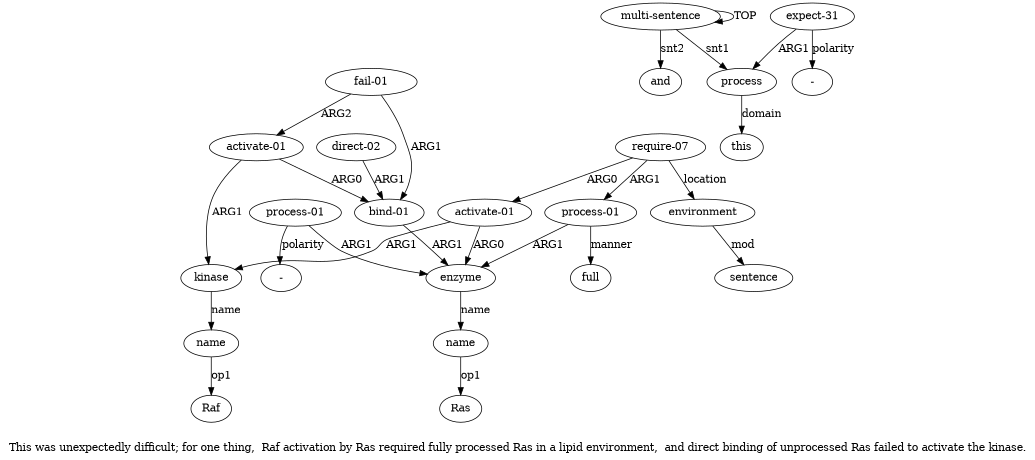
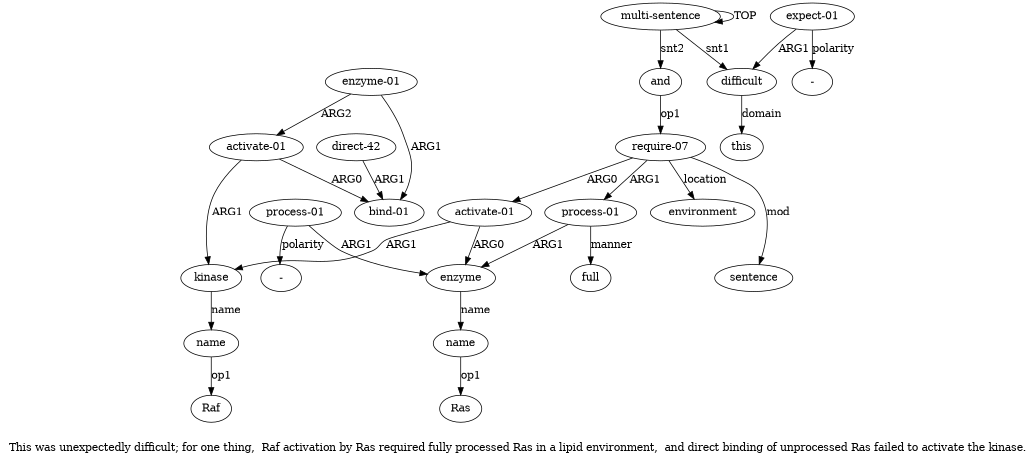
  digraph {
    label="This was unexpectedly difficult; for one thing,  Raf activation by Ras required fully processed Ras in a lipid environment,  and direct binding of unprocessed Ras failed to activate the kinase."
    node [color=black gold_ind=-1 gold_label="-" test_ind=-1 test_label="-"]
    edge [color=black gold_label=ARG1 test_label=ARG1]
    n1 [label="-"]
    n2 [gold_label=Ras label=Ras test_label=Ras]
    n3 [label="-"]
    n4 [gold_label=Raf label=Raf test_label=Raf]
    n5 [gold_ind=15 gold_label=enzyme label=enzyme test_ind=15 test_label=enzyme]
    n6 [gold_ind=16 gold_label=name label=name test_ind=16 test_label=name]
    n7 [gold_ind=14 gold_label="bind-01" label="bind-01" test_ind=14 test_label="bind-01"]
    n8 [gold_ind=17 gold_label="process-01" label="process-01" test_ind=17 test_label="process-01"]
    n9 [gold_ind=11 gold_label=environment label=environment test_ind=11 test_label=environment]
    n10 [gold_ind=12 gold_label=lipid label=sentence test_ind=12 test_label=lipid]
    n11 [gold_ind=10 gold_label=full label=full test_ind=10 test_label=full]
-   n12 [gold_ind=13 gold_label="fail-01" label="fail-01" test_ind=13 test_label="fail-01"]
+   n12 [gold_ind=13 gold_label="fail-01" label="enzyme-01" test_ind=13 test_label="fail-01"]
    n13 [gold_ind=19 gold_label="activate-01" label="activate-01" test_ind=19 test_label="activate-01"]
    n14 [gold_ind=7 gold_label=kinase label=kinase test_ind=7 test_label=kinase]
    n15 [gold_ind=8 gold_label=name label=name test_ind=8 test_label=name]
-   n16 [gold_ind=18 gold_label="direct-02" label="direct-02" test_ind=18 test_label="direct-02"]
-   n17 [gold_ind=1 gold_label=difficult label=process test_ind=1 test_label=difficult]
+   n16 [gold_ind=18 gold_label="direct-02" label="direct-42" test_ind=18 test_label="direct-02"]
+   n17 [gold_ind=1 gold_label=difficult label=difficult test_ind=1 test_label=difficult]
    n18 [gold_ind=2 gold_label=this label=this test_ind=2 test_label=this]
    n19 [gold_ind=0 gold_label="multi-sentence" label="multi-sentence" test_ind=0 test_label="multi-sentence"]
    n20 [gold_ind=4 gold_label=and label=and test_ind=4 test_label=and]
    n21 [gold_ind=5 gold_label="require-01" label="require-07" test_ind=5 test_label="require-01"]
    n22 [gold_ind=6 gold_label="activate-01" label="activate-01" test_ind=6 test_label="activate-01"]
    n23 [gold_ind=9 gold_label="process-01" label="process-01" test_ind=9 test_label="process-01"]
-   n24 [gold_ind=3 gold_label="expect-01" label="expect-31" test_ind=3 test_label="expect-01"]
+   n24 [gold_ind=3 gold_label="expect-01" label="expect-01" test_ind=3 test_label="expect-01"]
    n5 -> n6 [gold_label=name label=name test_label=name]
    n6 -> n2 [gold_label=op1 label=op1 test_label=op1]
-   n7 -> n5 [label=ARG1]
    n8 -> n1 [gold_label=polarity label=polarity test_label=polarity]
    n8 -> n5 [label=ARG1]
-   n9 -> n10 [gold_label=mod label=mod test_label=mod]
+   n21 -> n10 [gold_label=mod label=mod test_label=mod]
    n12 -> n7 [label=ARG1]
    n12 -> n13 [gold_label=ARG2 label=ARG2 test_label=ARG2]
    n13 -> n7 [gold_label=ARG0 label=ARG0 test_label=ARG0]
    n13 -> n14 [label=ARG1]
    n14 -> n15 [gold_label=name label=name test_label=name]
    n15 -> n4 [gold_label=op1 label=op1 test_label=op1]
    n16 -> n7 [label=ARG1]
    n17 -> n18 [gold_label=domain label=domain test_label=domain]
    n19 -> n17 [gold_label=snt1 label=snt1 test_label=snt1]
    n19 -> n19 [gold_label=TOP label=TOP test_label=TOP]
    n19 -> n20 [gold_label=snt2 label=snt2 test_label=snt2]
+   n20 -> n21 [gold_label=op1 label=op1 test_label=op1]
    n21 -> n9 [gold_label=location label=location test_label=location]
    n21 -> n22 [gold_label=ARG0 label=ARG0 test_label=ARG0]
    n21 -> n23 [label=ARG1]
    n22 -> n5 [gold_label=ARG0 label=ARG0 test_label=ARG0]
    n22 -> n14 [label=ARG1]
    n23 -> n5 [label=ARG1]
    n23 -> n11 [gold_label=manner label=manner test_label=manner]
    n24 -> n3 [gold_label=polarity label=polarity test_label=polarity]
    n24 -> n17 [label=ARG1]
  }
